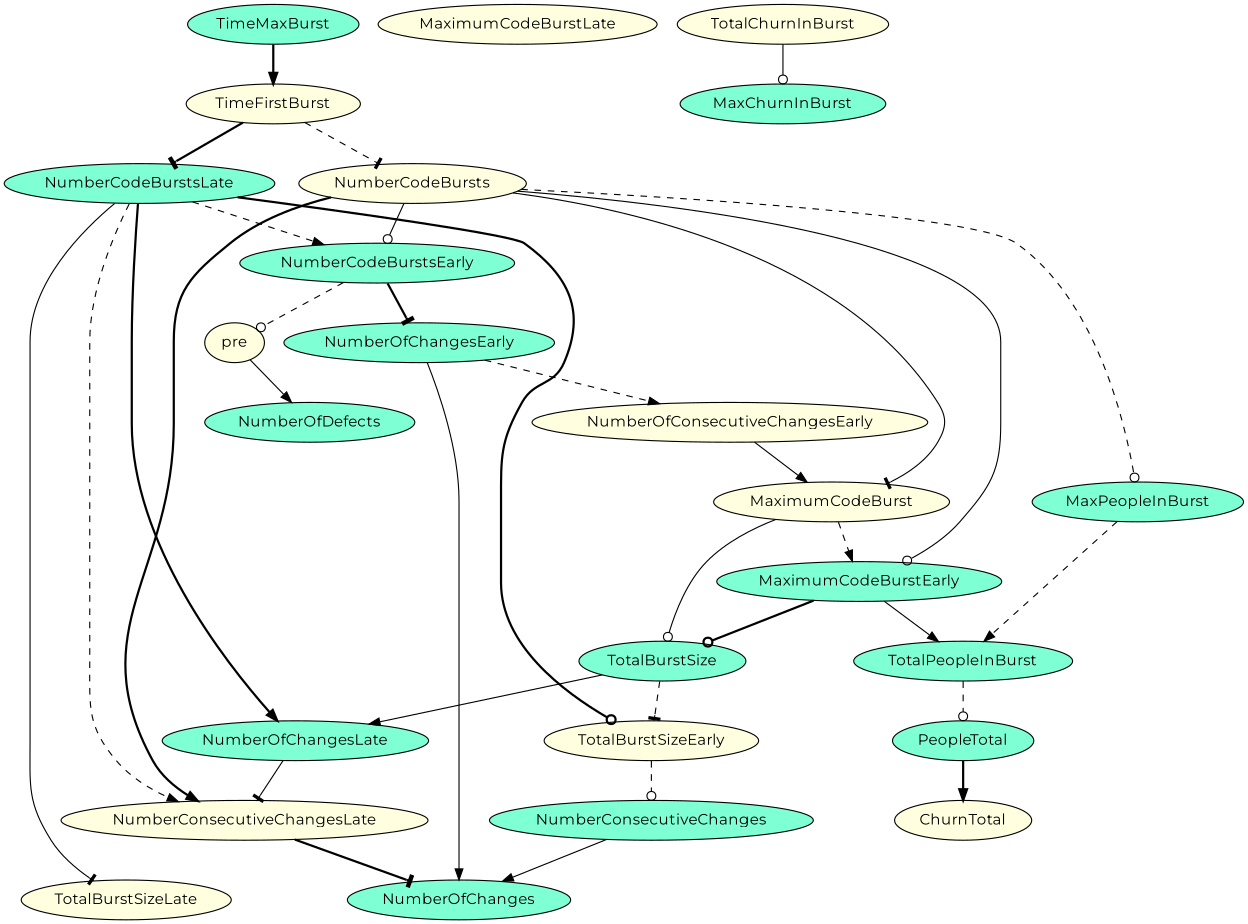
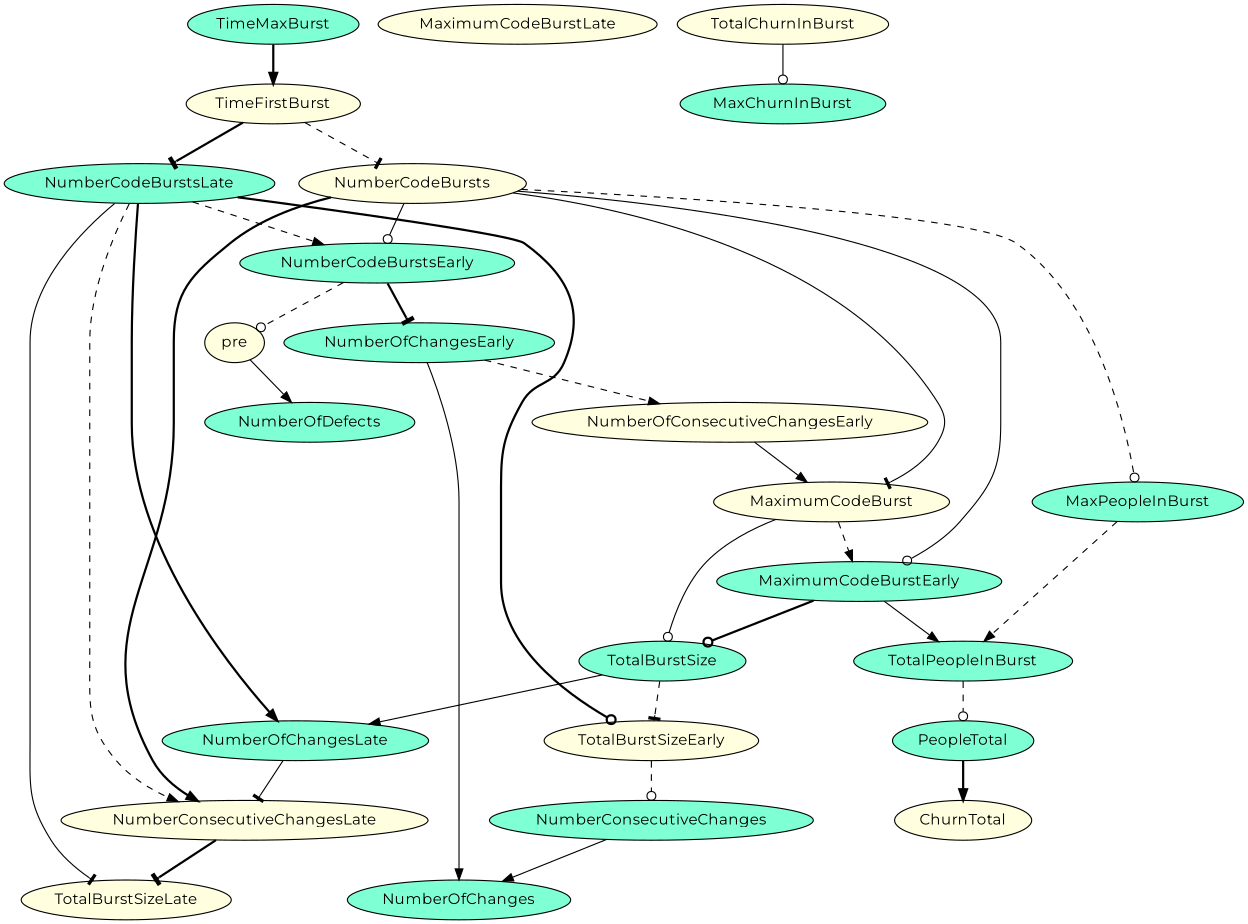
  digraph {
    fontname=Montserrat
    node [fillcolor=aquamarine fontname=Montserrat style=filled]
    edge [arrowhead=normal fontname=Montserrat style=solid]
    TotalPeopleInBurst
    PeopleTotal
    ChurnTotal [fillcolor=lightyellow]
    MaximumCodeBurstLate [fillcolor=lightyellow]
    MaxPeopleInBurst
    TotalBurstSizeLate [fillcolor=lightyellow]
    NumberCodeBurstsLate
    NumberOfChangesLate
    NumberCodeBurstsEarly
    NumberConsecutiveChangesLate [fillcolor=lightyellow]
    TotalBurstSizeEarly [fillcolor=lightyellow]
    NumberOfChangesEarly
    pre [fillcolor=lightyellow]
    NumberConsecutiveChanges
    NumberOfChanges
    NumberOfConsecutiveChangesEarly [fillcolor=lightyellow]
    MaximumCodeBurst [fillcolor=lightyellow]
    MaximumCodeBurstEarly
    TotalBurstSize
    NumberOfDefects
    TimeFirstBurst [fillcolor=lightyellow]
    NumberCodeBursts [fillcolor=lightyellow]
    TotalChurnInBurst [fillcolor=lightyellow]
    MaxChurnInBurst
    TimeMaxBurst
    TotalPeopleInBurst -> PeopleTotal [arrowhead=odot style=dashed]
    PeopleTotal -> ChurnTotal [style=bold]
    MaxPeopleInBurst -> TotalPeopleInBurst [style=dashed]
    NumberCodeBurstsLate -> TotalBurstSizeLate [arrowhead=tee]
    NumberCodeBurstsLate -> NumberOfChangesLate [style=bold]
    NumberCodeBurstsLate -> NumberCodeBurstsEarly [style=dashed]
    NumberCodeBurstsLate -> NumberConsecutiveChangesLate [style=dashed]
    NumberCodeBurstsLate -> TotalBurstSizeEarly [arrowhead=odot style=bold]
    NumberOfChangesLate -> NumberConsecutiveChangesLate [arrowhead=tee]
    NumberCodeBurstsEarly -> NumberOfChangesEarly [arrowhead=tee style=bold]
    NumberCodeBurstsEarly -> pre [arrowhead=odot style=dashed]
-   NumberConsecutiveChangesLate -> NumberOfChanges [arrowhead=tee style=bold]
+   NumberConsecutiveChangesLate -> TotalBurstSizeLate [arrowhead=tee style=bold]
    TotalBurstSizeEarly -> NumberConsecutiveChanges [arrowhead=odot style=dashed]
    NumberOfChangesEarly -> NumberOfChanges
    NumberOfChangesEarly -> NumberOfConsecutiveChangesEarly [style=dashed]
    pre -> NumberOfDefects
    NumberConsecutiveChanges -> NumberOfChanges
    NumberOfConsecutiveChangesEarly -> MaximumCodeBurst
    MaximumCodeBurst -> MaximumCodeBurstEarly [style=dashed]
    MaximumCodeBurst -> TotalBurstSize [arrowhead=odot]
    MaximumCodeBurstEarly -> TotalPeopleInBurst
    MaximumCodeBurstEarly -> TotalBurstSize [arrowhead=odot style=bold]
    TotalBurstSize -> NumberOfChangesLate
    TotalBurstSize -> TotalBurstSizeEarly [arrowhead=tee style=dashed]
    TimeFirstBurst -> NumberCodeBurstsLate [arrowhead=tee style=bold]
    TimeFirstBurst -> NumberCodeBursts [arrowhead=tee style=dashed]
    NumberCodeBursts -> MaxPeopleInBurst [arrowhead=odot style=dashed]
    NumberCodeBursts -> NumberCodeBurstsEarly [arrowhead=odot]
    NumberCodeBursts -> NumberConsecutiveChangesLate [style=bold]
    NumberCodeBursts -> MaximumCodeBurst [arrowhead=tee]
    NumberCodeBursts -> MaximumCodeBurstEarly [arrowhead=odot]
    TotalChurnInBurst -> MaxChurnInBurst [arrowhead=odot]
    TimeMaxBurst -> TimeFirstBurst [style=bold]
  }
